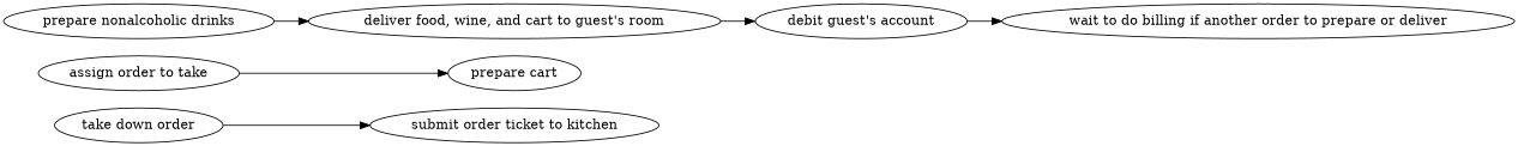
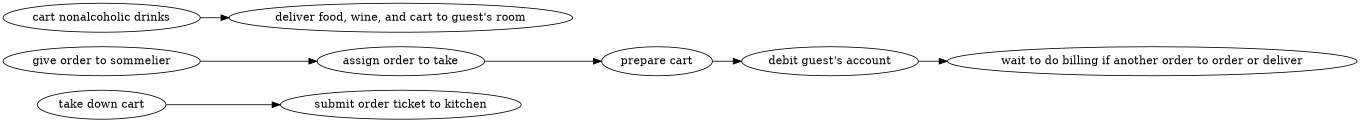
  strict digraph {
    rankdir=LR
    edge [attrs="{'type': 'flow', 'label': 'flow'}"]
-   "take down order" [attrs="{'type': 'Activity', 'label': 'take down order'}"]
+   "take down order" [attrs="{'type': 'Activity', 'label': 'take down order'}" label="take down cart"]
    "submit order ticket to kitchen" [attrs="{'type': 'Activity', 'label': 'submit order ticket to kitchen'}"]
+   "give order to sommelier" [attrs="{'type': 'Activity', 'label': 'give order to sommelier'}"]
    n4 [attrs="{'type': 'Activity', 'label': 'assign order to waiter'}" label="assign order to take"]
    "prepare cart" [attrs="{'type': 'Activity', 'label': 'prepare cart'}"]
-   "prepare nonalcoholic drinks" [attrs="{'type': 'Activity', 'label': 'prepare nonalcoholic drinks'}"]
+   "prepare nonalcoholic drinks" [attrs="{'type': 'Activity', 'label': 'prepare nonalcoholic drinks'}" label="cart nonalcoholic drinks"]
    "deliver food, wine, and cart to guest's room" [attrs="{'type': 'Activity', 'label': \"deliver food, wine, and cart to guest's room\"}"]
    "debit guest's account" [attrs="{'type': 'Activity', 'label': \"debit guest's account\"}"]
-   "wait to do billing if another order to prepare or deliver" [attrs="{'type': 'Activity', 'label': 'wait to do billing if another order to prepare or deliver'}"]
+   "wait to do billing if another order to prepare or deliver" [attrs="{'type': 'Activity', 'label': 'wait to do billing if another order to prepare or deliver'}" label="wait to do billing if another order to order or deliver"]
    "take down order" -> "submit order ticket to kitchen"
+   "give order to sommelier" -> n4
    n4 -> "prepare cart"
    "prepare nonalcoholic drinks" -> "deliver food, wine, and cart to guest's room"
-   "deliver food, wine, and cart to guest's room" -> "debit guest's account"
+   "prepare cart" -> "debit guest's account"
    "debit guest's account" -> "wait to do billing if another order to prepare or deliver"
  }
